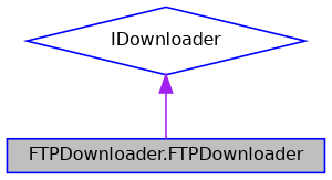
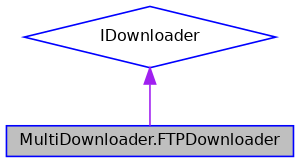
  digraph {
    node [color=blue fontname=Helvetica fontsize=10 style=filled]
-   n1 [fillcolor=grey75 fontcolor=black height=0.2 label="FTPDownloader.FTPDownloader" shape=box width=0.4]
+   n1 [fillcolor=grey75 fontcolor=black height=0.2 label="MultiDownloader.FTPDownloader" shape=box width=0.4]
    n2 [fillcolor=white height=0.2 label=IDownloader shape=diamond width=0.4]
    n2 -> n1 [color=purple dir=back fontname=Helvetica fontsize=10 labelfontname=Helvetica labelfontsize=10 style=solid]
  }
